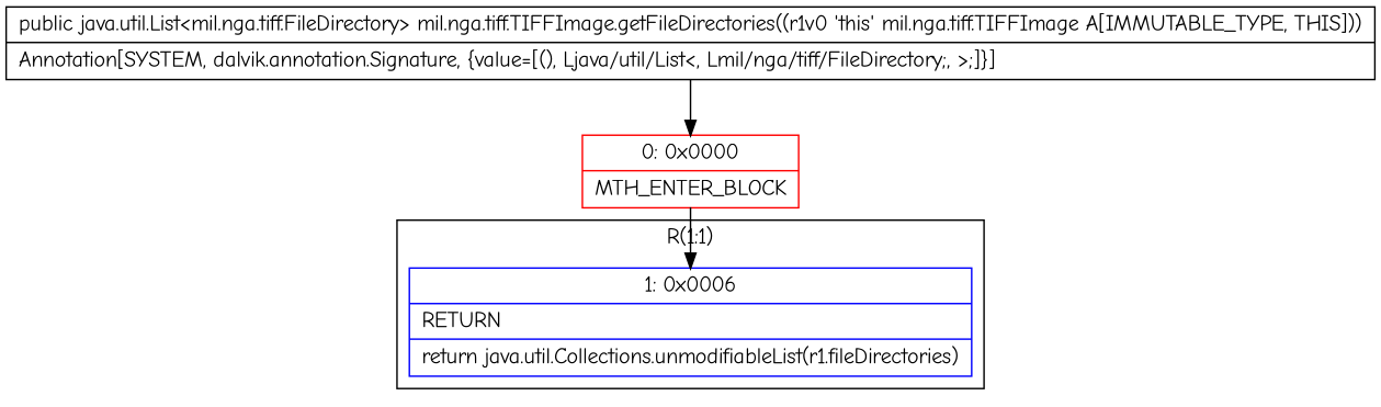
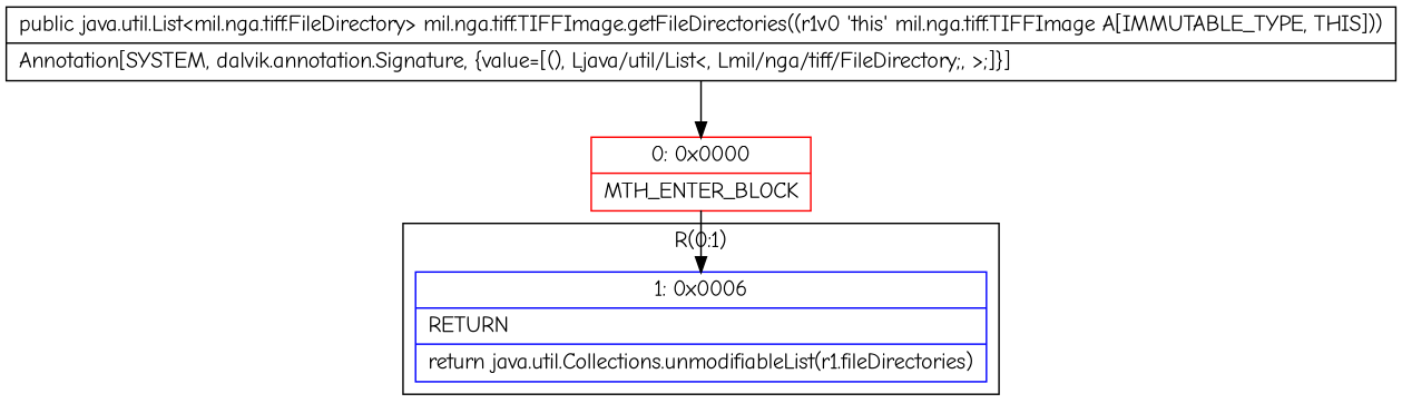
  digraph {
    fontname="Comic Neue"
    node [shape=record fontname="Comic Neue"]
    edge [fontname="Comic Neue"]
    n1 [color=blue label="{1\:\ 0x0006|RETURN\l|return java.util.Collections.unmodifiableList(r1.fileDirectories)\l}"]
    n2 [color=red label="{0\:\ 0x0000|MTH_ENTER_BLOCK\l}"]
    n3 [label="{public java.util.List\<mil.nga.tiff.FileDirectory\> mil.nga.tiff.TIFFImage.getFileDirectories((r1v0 'this' mil.nga.tiff.TIFFImage A[IMMUTABLE_TYPE, THIS]))  | Annotation[SYSTEM, dalvik.annotation.Signature, \{value=[(), Ljava\/util\/List\<, Lmil\/nga\/tiff\/FileDirectory;, \>;]\}]\l}"]
    subgraph cluster_1 {
-     label="R(1:1)"
+     label="R(0:1)"
      n1
    }
    n2 -> n1
    n3 -> n2
  }
